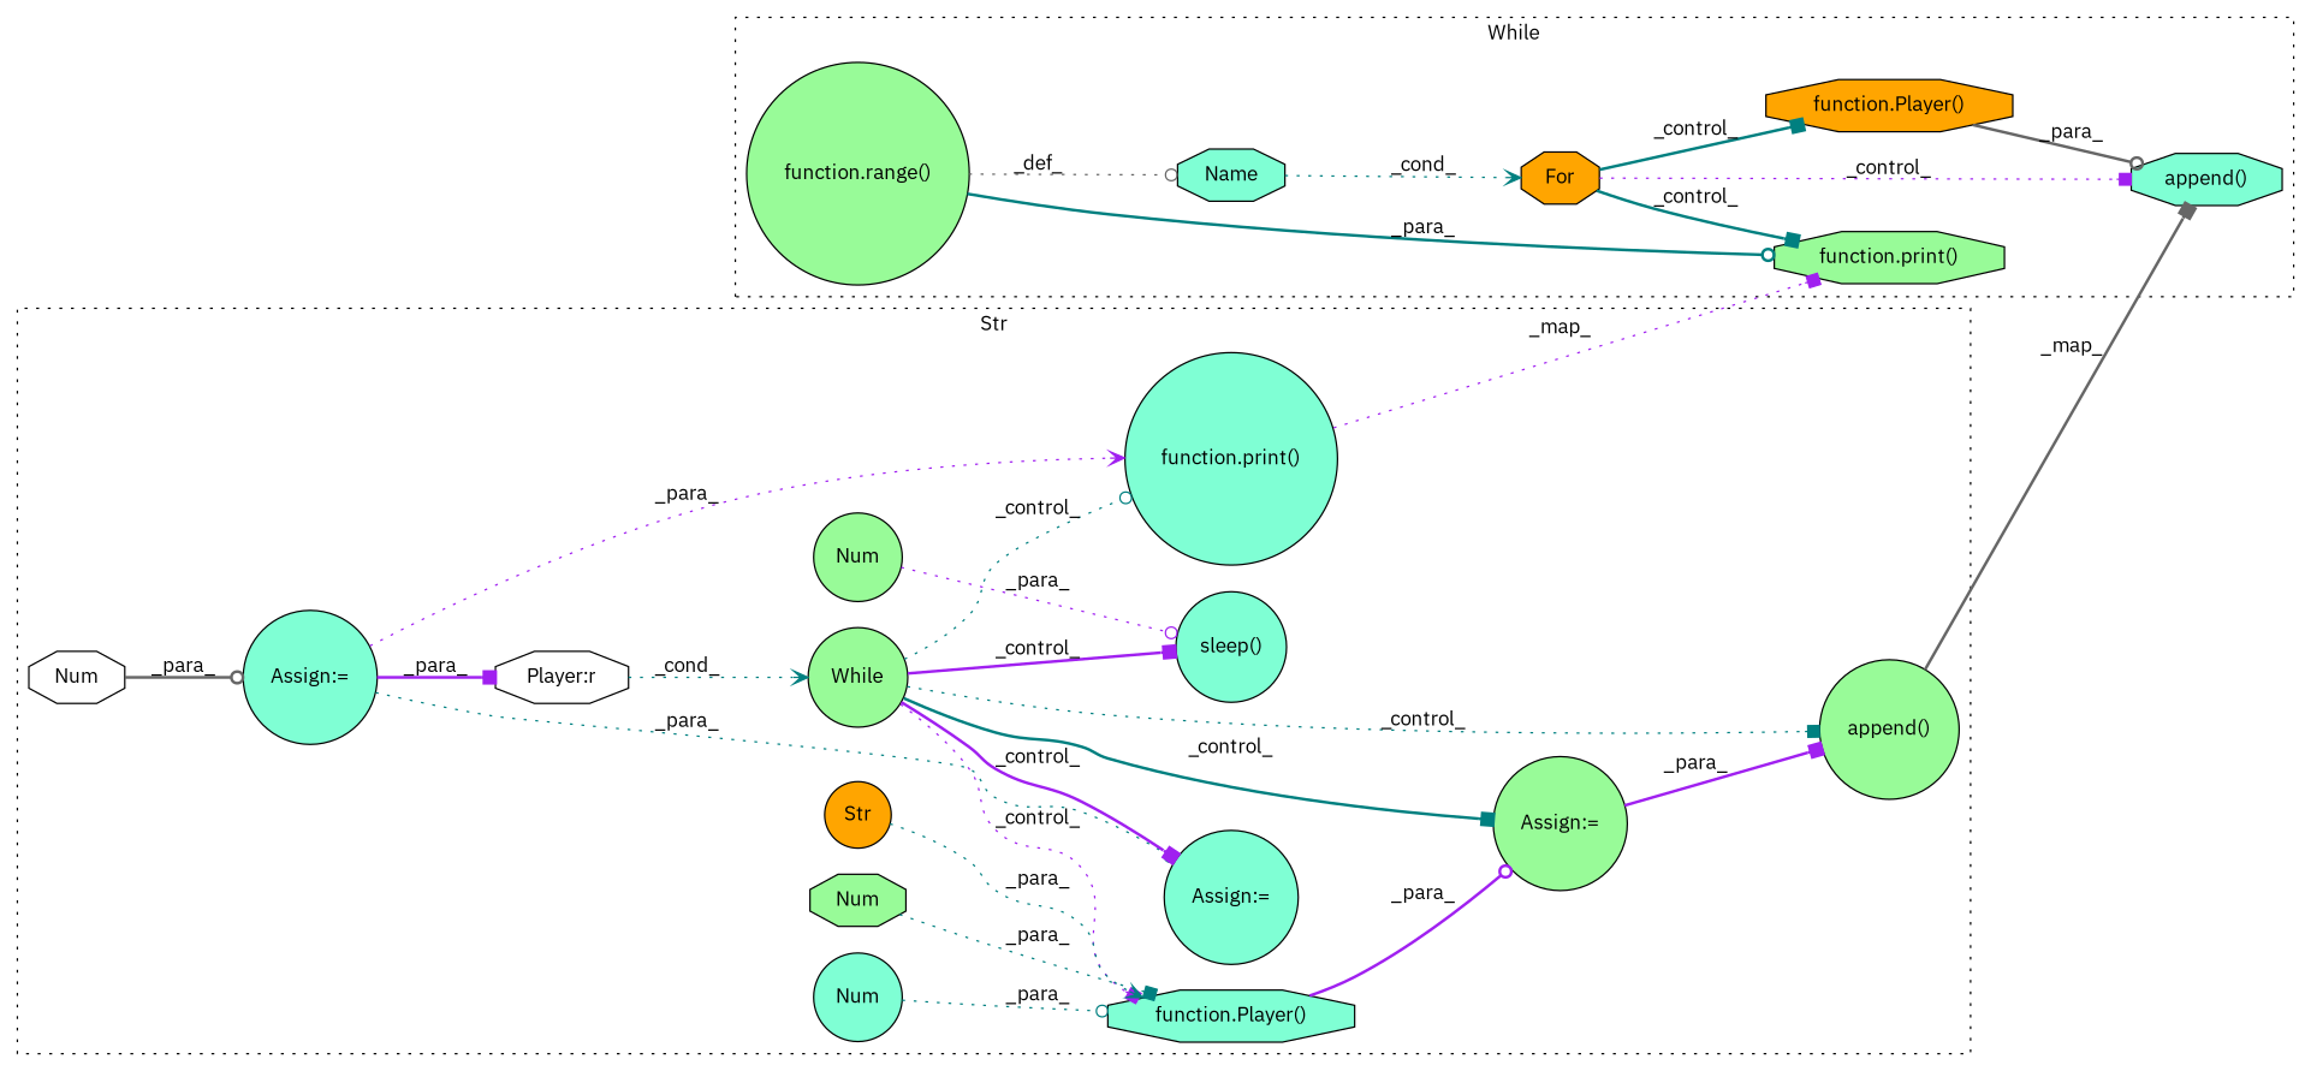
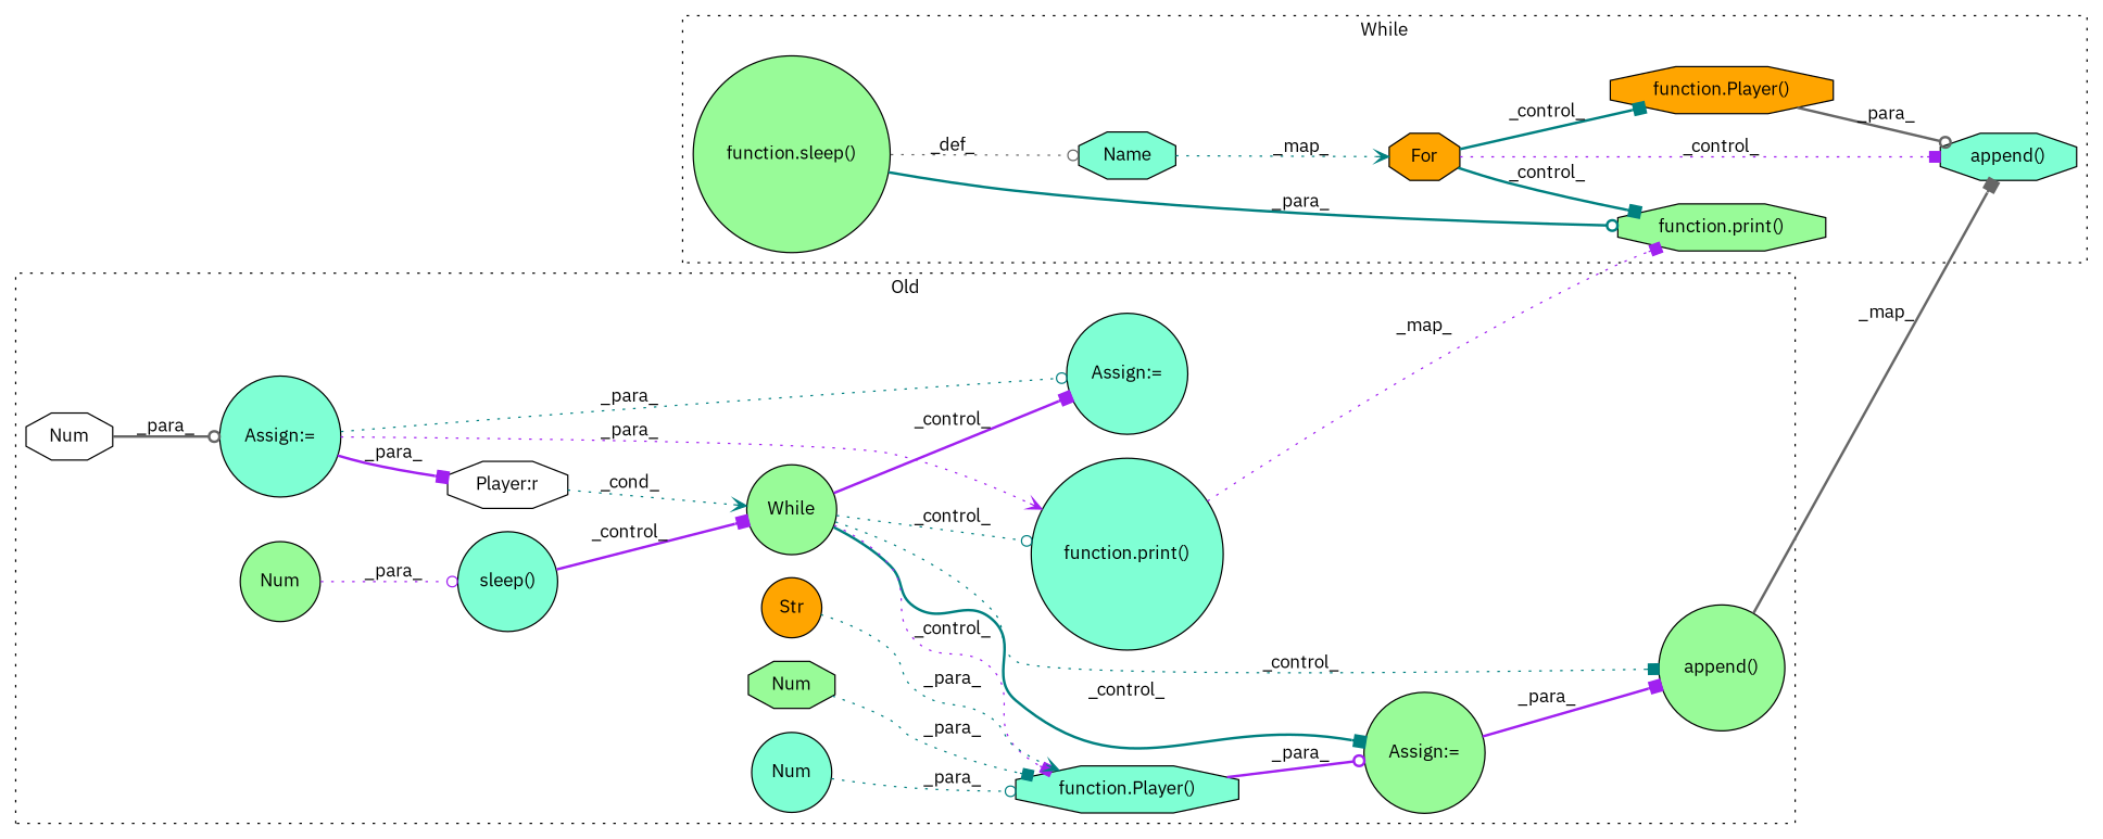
  digraph {
    fontname="IBM Plex Sans"
    rankdir=LR
    node [a=75 fillcolor=aquamarine fontname="IBM Plex Sans" l=1 shape=circle style=filled]
    edge [arrowhead=box color=teal fontname="IBM Plex Sans" style=dotted]
    n1 [l="11,1" label="sleep()" s="4207,4219"]
    n2 [a=76 fillcolor=palegreen label=Num s=4218]
    n3 [a=68 l=3 label="Assign:=" s=3872]
    n4 [a=68 l=4 label="Assign:=" s=4238]
    n5 [a=68 fillcolor=palegreen l=3 label="Assign:=" s=4004]
    n6 [l="6,1" label="function.print()" s="3936,3980"]
    n7 [a=40 fillcolor=white l=24 label="Player:r" s=3894 shape=octagon]
    n8 [a=52 fillcolor=palegreen l="5,18" label=While s="3889,3918"]
    n9 [l="7,1" label="function.Player()" s="4007,4071" shape=octagon]
    n10 [a=66 fillcolor=orange l=12 label=Str s=4022]
    n11 [a=76 fillcolor=white label=Num s=3875 shape=octagon]
    n12 [a=76 l=2 label=Num s=4036]
    n13 [a=76 fillcolor=palegreen l=2 label=Num s=4040 shape=octagon]
    n14 [fillcolor=palegreen l="25,1" label="append()" s="4089,4120"]
    n15 [a=107 fillcolor=orange l="4,18" label=For s="1675,1709" shape=octagon]
-   n16 [fillcolor=palegreen l="6,1" label="function.range()" s="1684,1708"]
+   n16 [fillcolor=palegreen l="6,1" label="function.sleep()" s="1684,1708"]
    n17 [a=87 label=Name s=1679 shape=octagon]
    n18 [fillcolor=palegreen l="6,1" label="function.print()" s="1727,1771" shape=octagon]
    n19 [fillcolor=orange l=8 label="function.Player()" s=1814 shape=octagon]
    n20 [l="25,1" label="append()" s="1789,1822" shape=octagon]
    subgraph cluster_1 {
-     label=Str
+     label=Old
      style=dotted
      n1
      n2
      n3
      n4
      n5
      n6
      n7
      n8
      n9
      n10
      n11
      n12
      n13
      n14
    }
    subgraph cluster_2 {
      label=While
      style=dotted
      n15
      n16
      n17
      n18
      n19
      n20
    }
    n2 -> n1 [arrowhead=odot color=purple label=_para_]
    n3 -> n4 [arrowhead=odot label=_para_]
    n3 -> n6 [arrowhead=vee color=purple label=_para_]
    n3 -> n7 [color=purple label=_para_ style=bold]
    n5 -> n14 [color=purple label=_para_ style=bold]
    n6 -> n18 [color=purple label=_map_]
    n7 -> n8 [arrowhead=vee label=_cond_]
-   n8 -> n1 [color=purple label=_control_ style=bold]
+   n1 -> n8 [color=purple label=_control_ style=bold]
    n8 -> n4 [color=purple label=_control_ style=bold]
    n8 -> n5 [label=_control_ style=bold]
    n8 -> n6 [arrowhead=odot label=_control_]
    n8 -> n9 [color=purple label=_control_]
    n8 -> n14 [label=_control_]
    n9 -> n5 [arrowhead=odot color=purple label=_para_ style=bold]
    n10 -> n9 [arrowhead=vee label=_para_]
    n11 -> n3 [arrowhead=odot color=gray40 label=_para_ style=bold]
    n12 -> n9 [arrowhead=odot label=_para_]
    n13 -> n9 [label=_para_]
    n14 -> n20 [color=gray40 label=_map_ style=bold]
    n15 -> n18 [label=_control_ style=bold]
    n15 -> n19 [label=_control_ style=bold]
    n15 -> n20 [color=purple label=_control_]
    n16 -> n17 [arrowhead=odot color=gray40 label=_def_]
    n16 -> n18 [arrowhead=odot label=_para_ style=bold]
-   n17 -> n15 [arrowhead=vee label=_cond_]
+   n17 -> n15 [arrowhead=vee label=_map_]
    n19 -> n20 [arrowhead=odot color=gray40 label=_para_ style=bold]
  }
